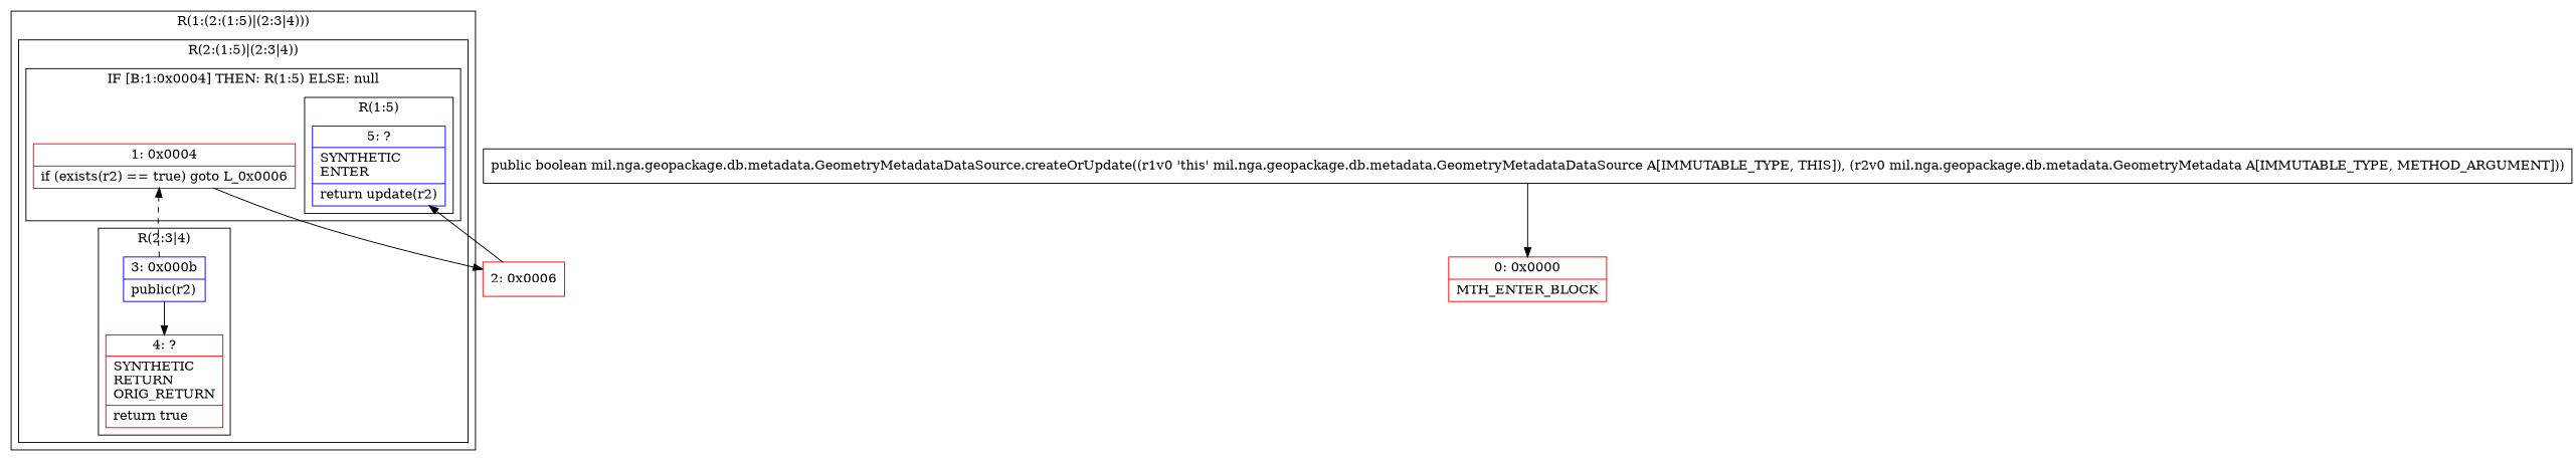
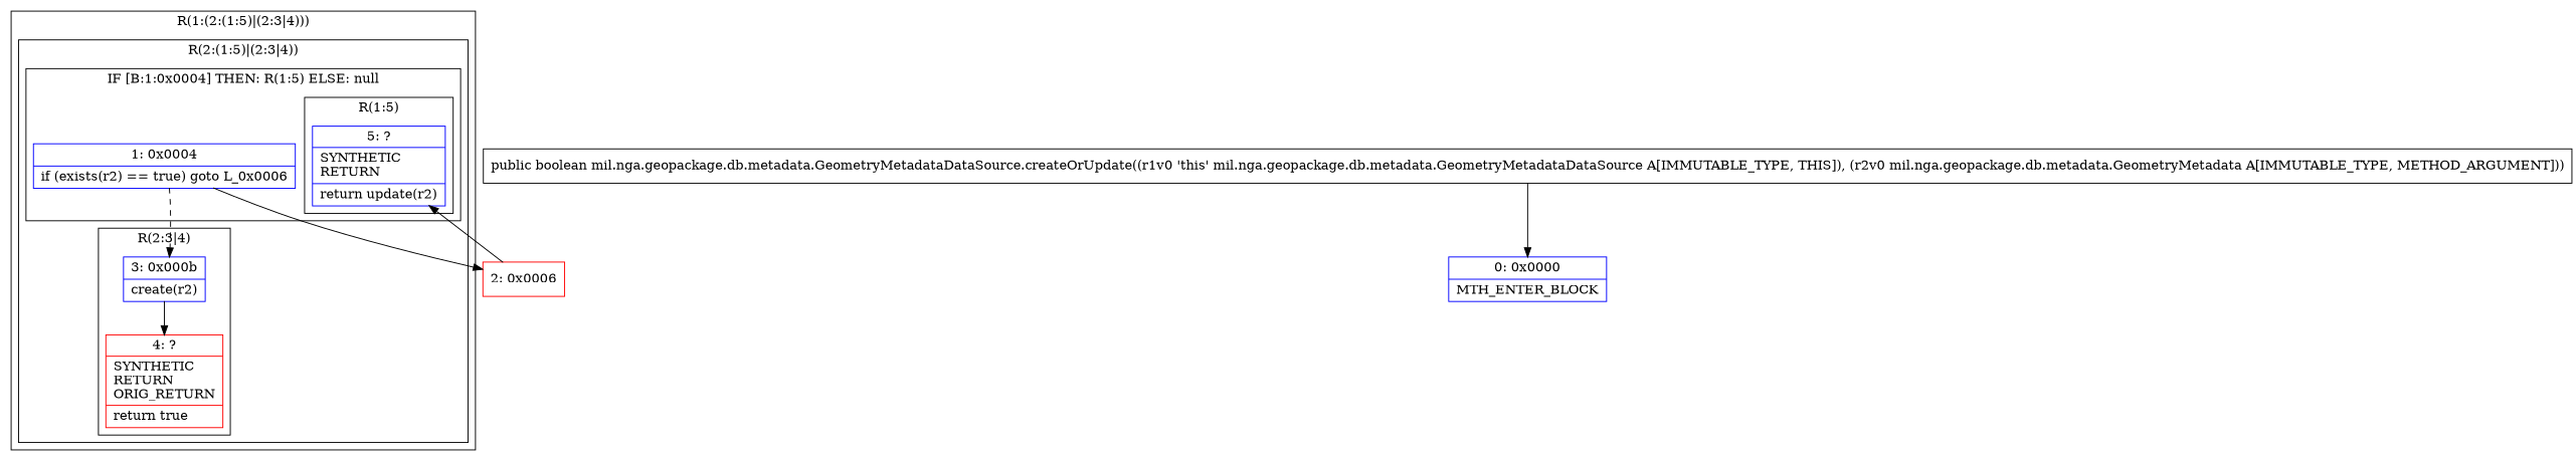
  digraph {
    node [color=blue shape=record]
-   n1 [label="{5\:\ ?|SYNTHETIC\lENTER\l|return update(r2)\l}"]
-   n2 [color=red label="{1\:\ 0x0004|if (exists(r2) == true) goto L_0x0006\l}"]
-   n3 [label="{3\:\ 0x000b|public(r2)\l}"]
+   n1 [label="{5\:\ ?|SYNTHETIC\lRETURN\l|return update(r2)\l}"]
+   n2 [label="{1\:\ 0x0004|if (exists(r2) == true) goto L_0x0006\l}"]
+   n3 [label="{3\:\ 0x000b|create(r2)\l}"]
    n4 [color=red label="{4\:\ ?|SYNTHETIC\lRETURN\lORIG_RETURN\l|return true\l}"]
    n5 [color=red label="{2\:\ 0x0006}"]
-   n6 [color=red label="{0\:\ 0x0000|MTH_ENTER_BLOCK\l}"]
+   n6 [label="{0\:\ 0x0000|MTH_ENTER_BLOCK\l}"]
    n7 [label="{public boolean mil.nga.geopackage.db.metadata.GeometryMetadataDataSource.createOrUpdate((r1v0 'this' mil.nga.geopackage.db.metadata.GeometryMetadataDataSource A[IMMUTABLE_TYPE, THIS]), (r2v0 mil.nga.geopackage.db.metadata.GeometryMetadata A[IMMUTABLE_TYPE, METHOD_ARGUMENT])) }" color=""]
    subgraph cluster_1 {
      label="R(1:(2:(1:5)|(2:3|4)))"
      subgraph cluster_2 {
        label="R(2:(1:5)|(2:3|4))"
        subgraph cluster_3 {
          label="IF [B:1:0x0004] THEN: R(1:5) ELSE: null"
          n2
          subgraph cluster_4 {
            label="R(1:5)"
            n1
          }
        }
        subgraph cluster_5 {
          label="R(2:3|4)"
          n3
          n4
        }
      }
    }
-   n3 -> n2 [style=dashed]
+   n2 -> n3 [style=dashed]
    n2 -> n5
    n3 -> n4
    n5 -> n1
    n7 -> n6
  }
